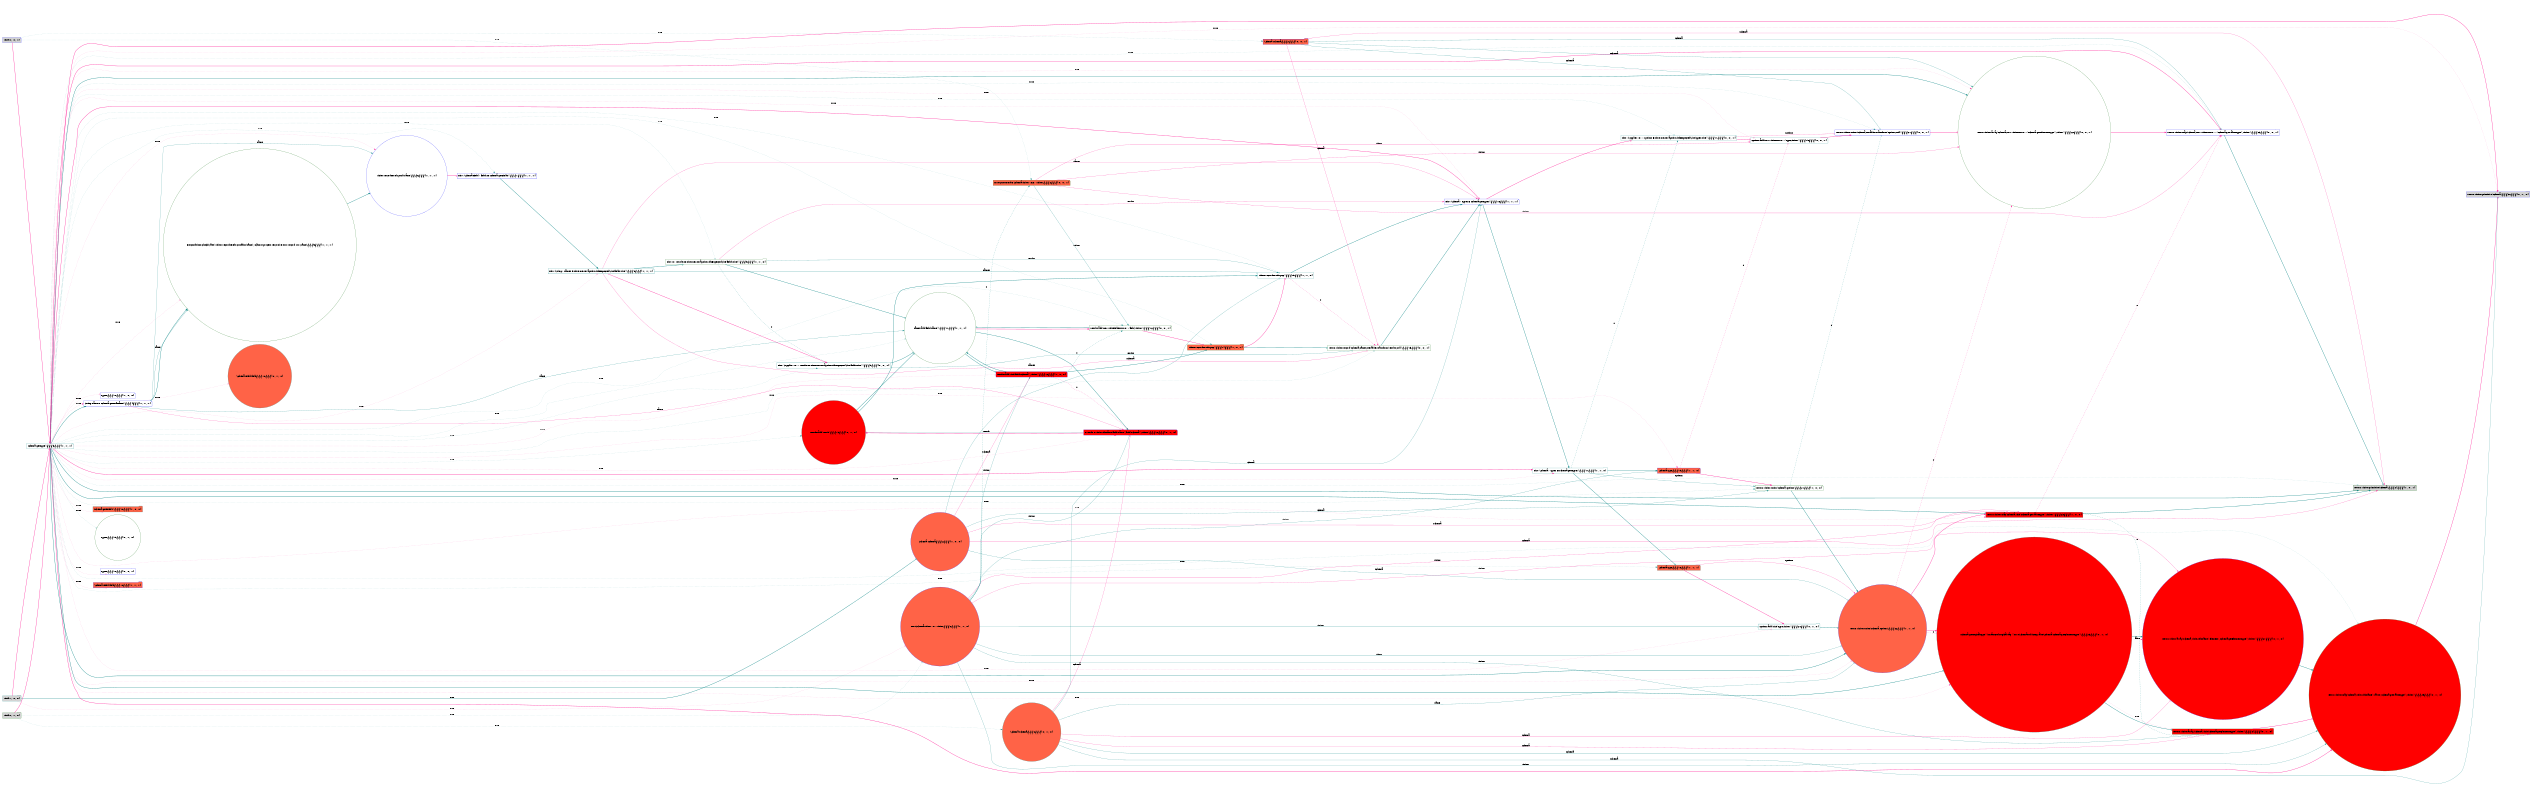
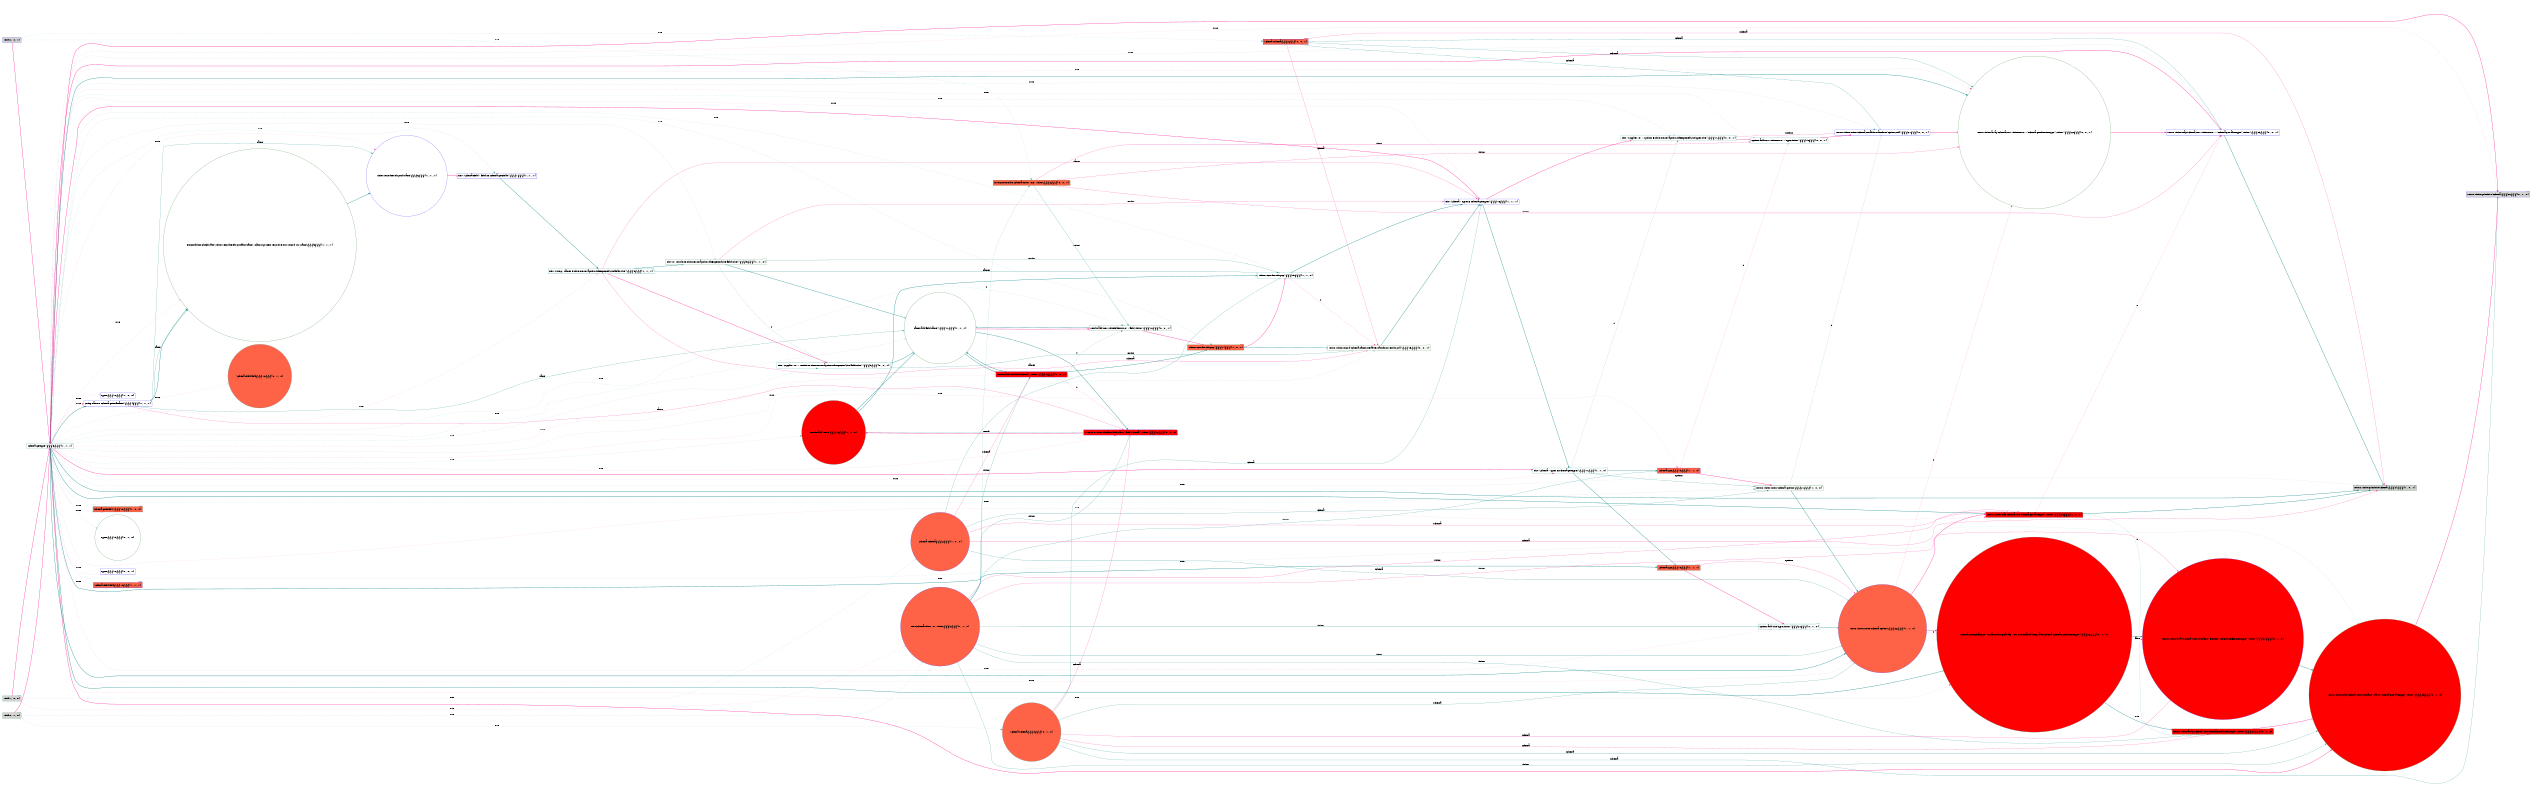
  digraph {
    rankdir=LR
    node [color=blue fillcolor=white shape=note style=filled]
    edge [arrowhead=normal color=teal style=bold]
    n1 [color=teal fillcolor=red label="return visitor.map(schema,visit(schema.getValueType(),visitor))@@@23@@@['1', '0', '0']"]
    n2 [color=darkgreen fillcolor=lightgray label="return visitor.primitive(schema)@@@24@@@['1', '0', '1']"]
    n3 [color=darkgreen fillcolor=red label="return visitor.array(schema,visit(schema.getElementType(),visitor))@@@24@@@['0', '1', '0']" shape=folder]
    n4 [label="return visitor.map(schema,new VisitFuture<>(schema.getValueType(),visitor))@@@23@@@['0', '0', '1']" shape=folder]
    n5 [color=darkgreen fillcolor=red label="return visitor.map(schema,visitWithName(\"value\",schema.getValueType(),visitor))@@@29@@@['0', '1', '0']" shape=circle]
    n6 [color=teal fillcolor=tomato label="Schema.Field field@@@10@@@['0', '1', '0']" shape=circle]
    n7 [color=teal fillcolor=red label="results.add(result)@@@13@@@['0', '1', '0']" shape=circle]
    n8 [color=teal label="visitor.recordLevels.pop()@@@15@@@['1', '1', '0']" shape=folder]
    n9 [color=darkgreen label="names.add(field.name())@@@11@@@['1', '1', '1']" shape=circle]
    n10 [label="List<Schema> types = schema.getTypes()@@@16@@@['1', '1', '1']"]
    n11 [color=darkgreen label="return visitor.record(schema,names,Iterables.transform(results,null))@@@15@@@['0', '0', '1']" shape=folder]
    n12 [fillcolor=red label="T result = visitWithName(field.name(),field.schema(),visitor)@@@12@@@['0', '1', '0']"]
    n13 [fillcolor=red label="results.add(visit(field.schema(),visitor))@@@12@@@['1', '0', '0']"]
    n14 [color=darkgreen label="results.add(new VisitFieldFuture<>(field,visitor))@@@12@@@['0', '0', '1']"]
    n15 [color=teal fillcolor=lightgray label="visit['1', '0', '0']" shape=folder]
    n16 [color=teal label="schema.getType()@@@3@@@['1', '1', '1']"]
    n17 [fillcolor=tomato label="AvroSchemaVisitor<T> visitor@@@2@@@['1', '1', '0']" shape=circle]
    n18 [fillcolor=tomato label="Schema schema@@@2@@@['1', '0', '0']" shape=circle]
    n19 [color=teal fillcolor=red label="schema.getLogicalType() instanceof LogicalMap || AvroSchemaUtil.isKeyValueSchema(schema.getElementType())@@@23@@@['0', '1', '0']" shape=circle]
    n20 [color=teal fillcolor=tomato label="Schema type@@@18@@@['1', '1', '1']"]
    n21 [color=teal fillcolor=tomato label="schema.getFields()@@@10@@@['1', '0', '0']" shape=folder]
    n22 [color=darkgreen label="List<T> results = Lists.newArrayListWithExpectedSize(fields.size())@@@9@@@['1', '1', '0']" shape=folder]
    n23 [color=darkgreen fillcolor=tomato label="visitor.recordLevels.pop()@@@14@@@['1', '0', '1']" shape=folder]
    n24 [color=darkgreen label="types@@@19@@@['0', '1', '0']" shape=circle]
    n25 [color=darkgreen label="return visitor.array(schema,new VisitFuture<>(schema.getElementType(),visitor))@@@22@@@['0', '0', '1']" shape=circle]
    n26 [color=teal label="options.add(visit(type,visitor))@@@20@@@['0', '1', '0']" shape=folder]
    n27 [color=darkgreen label="Preconditions.checkState(!visitor.recordLevels.contains(name),\"Cannot process recursive Avro record %s\",name)@@@5@@@['1', '1', '1']" shape=circle]
    n28 [label="types@@@18@@@['0', '0', '1']" shape=folder]
    n29 [color=teal label="List<Supplier<F>> results = Lists.newArrayListWithExpectedSize(fields.size())@@@9@@@['0', '0', '1']" shape=folder]
    n30 [color=teal label="List<String> names = Lists.newArrayListWithExpectedSize(fields.size())@@@8@@@['1', '1', '1']"]
    n31 [color=teal label="List<Schema> types = schema.getTypes()@@@17@@@['1', '1', '0']" shape=folder]
    n32 [label="List<Schema.Field> fields = schema.getFields()@@@7@@@['1', '1', '1']"]
    n33 [color=teal label="List<Supplier<T>> options = Lists.newArrayListWithExpectedSize(types.size())@@@17@@@['0', '0', '1']"]
    n34 [fillcolor=tomato label="Schema type@@@19@@@['1', '1', '0']"]
    n35 [label="visitor.recordLevels.push(name)@@@6@@@['1', '1', '1']" shape=circle]
    n36 [fillcolor=tomato label="Schema.Field field@@@10@@@['1', '1', '1']" shape=folder]
    n37 [fillcolor=tomato label="return visitor.union(schema,options)@@@22@@@['1', '1', '0']" shape=circle]
    n38 [label="return visitor.union(schema,Iterables.transform(options,null))@@@21@@@['0', '0', '1']" shape=folder]
    n39 [color=darkgreen label="return visitor.union(schema,options)@@@21@@@['1', '0', '0']"]
    n40 [color=teal label="options.add(new VisitFuture<>(type,visitor))@@@19@@@['0', '0', '1']"]
    n41 [fillcolor=lightgray label="return visitor.primitive(schema)@@@30@@@['0', '1', '0']" shape=folder]
    n42 [label="String name = schema.getFullName()@@@4@@@['1', '1', '1']"]
    n43 [label="types@@@18@@@['1', '0', '0']"]
    n44 [fillcolor=red label="return visitor.array(schema,visitWithName(\"element\",schema.getElementType(),visitor))@@@27@@@['0', '1', '0']" shape=circle]
    n45 [color=darkgreen fillcolor=tomato label="AvroCustomOrderSchemaVisitor<T,F> visitor@@@2@@@['0', '0', '1']"]
    n46 [fillcolor=tomato label="Schema schema@@@2@@@['0', '0', '1']" shape=folder]
    n47 [fillcolor=lightgray label="visit['0', '0', '1']"]
    n48 [color=darkgreen fillcolor=lightgray label="visit['0', '1', '0']" shape=folder]
    n49 [color=teal fillcolor=tomato label="Schema schema@@@2@@@['0', '1', '0']" shape=circle]
    n1 -> n2
    n1 -> n3 [arrowhead=odot label=0 style=dashed]
    n1 -> n4 [color=deeppink label=0 style=dashed]
    n3 -> n5 [arrowhead=odot color=deeppink]
    n4 -> n2 [arrowhead=odot]
    n5 -> n41 [arrowhead=odot color=deeppink]
    n7 -> n8
    n7 -> n9 [arrowhead=odot]
    n8 -> n10
    n8 -> n11 [color=deeppink label=0 style=dashed]
    n9 -> n12
    n9 -> n13 [arrowhead=odot]
    n9 -> n14 [color=deeppink]
    n10 -> n31
    n10 -> n33 [arrowhead=odot color=deeppink]
    n11 -> n10
    n12 -> n7 [arrowhead=odot label=result style=solid]
    n12 -> n7 [color=deeppink]
    n13 -> n9
    n13 -> n12 [arrowhead=odot color=deeppink label=0 style=dashed]
    n13 -> n14 [label=0 style=dashed]
    n13 -> n23 [arrowhead=odot]
    n14 -> n9 [arrowhead=odot]
    n14 -> n23 [arrowhead=odot color=deeppink]
    n15 -> n16 [arrowhead=odot color=deeppink]
    n15 -> n17 [arrowhead=odot color=deeppink label=true style=dotted]
-   n15 -> n18 [arrowhead=odot label=true]
+   n15 -> n18 [arrowhead=odot label=true style=dotted]
    n16 -> n1 [arrowhead=odot]
    n16 -> n1 [color=deeppink label=true style=dotted]
    n16 -> n2 [arrowhead=odot label=true style=dotted]
    n16 -> n2
    n16 -> n4 [arrowhead=odot label=true style=dotted]
    n16 -> n4 [arrowhead=odot color=deeppink]
    n16 -> n5 [arrowhead=odot label=true style=dotted]
    n16 -> n5 [color=deeppink]
    n16 -> n7 [label=true style=dotted]
    n16 -> n8 [arrowhead=odot label=true style=dotted]
    n16 -> n9 [arrowhead=odot label=true style=dotted]
    n16 -> n10 [arrowhead=odot color=deeppink label=true style=dotted]
    n16 -> n10 [arrowhead=odot color=deeppink]
    n16 -> n11 [arrowhead=odot label=true style=dotted]
    n16 -> n12 [color=deeppink label=true style=dotted]
    n16 -> n13 [arrowhead=odot color=deeppink label=true style=dotted]
    n16 -> n14 [label=true style=dotted]
    n16 -> n19 [arrowhead=odot]
    n16 -> n19 [color=deeppink label=true style=dotted]
-   n16 -> n20 [label=true style=dotted]
+   n16 -> n20 [label=true]
    n16 -> n21 [arrowhead=odot color=deeppink label=true style=dotted]
    n16 -> n22 [arrowhead=odot label=true style=dotted]
    n16 -> n23 [label=true style=dotted]
    n16 -> n24 [arrowhead=odot label=true style=dotted]
    n16 -> n25 [color=deeppink label=true style=dotted]
    n16 -> n25
    n16 -> n26 [arrowhead=odot color=deeppink label=true style=dotted]
    n16 -> n27 [arrowhead=odot color=deeppink label=true style=dotted]
    n16 -> n28 [arrowhead=odot color=deeppink label=true style=dotted]
    n16 -> n29 [label=true style=dotted]
    n16 -> n30 [arrowhead=odot color=deeppink label=true style=dotted]
    n16 -> n31 [color=deeppink]
    n16 -> n31 [color=deeppink label=true style=dotted]
    n16 -> n32 [label=true style=dotted]
    n16 -> n33 [arrowhead=odot label=true style=dotted]
    n16 -> n34 [color=deeppink label=true style=dotted]
    n16 -> n35 [color=deeppink label=true style=dotted]
    n16 -> n36 [arrowhead=odot color=deeppink label=true style=dotted]
    n16 -> n37 [arrowhead=odot color=deeppink label=true style=dotted]
    n16 -> n37
    n16 -> n38 [label=true style=dotted]
    n16 -> n39 [label=true style=dotted]
    n16 -> n40 [arrowhead=odot color=deeppink label=true style=dotted]
    n16 -> n41 [color=deeppink]
    n16 -> n41 [arrowhead=odot color=deeppink label=true style=dotted]
    n16 -> n42 [color=deeppink label=true style=dotted]
    n16 -> n42
    n16 -> n43 [arrowhead=odot color=deeppink label=true style=dotted]
    n17 -> n1 [color=deeppink label=visitor style=solid]
    n17 -> n3 [arrowhead=odot label=visitor style=solid]
    n17 -> n5 [label=visitor style=solid]
    n17 -> n12 [arrowhead=odot label=visitor style=solid]
    n17 -> n13 [label=visitor style=solid]
    n17 -> n26 [arrowhead=odot label=visitor style=solid]
    n17 -> n34 [arrowhead=odot label=visitor style=solid]
    n17 -> n37 [arrowhead=odot label=visitor style=solid]
    n17 -> n44 [color=deeppink label=visitor style=solid]
    n17 -> n45 [label=0 style=dashed]
    n18 -> n1 [color=deeppink label=schema style=solid]
    n18 -> n2 [color=deeppink label=schema style=solid]
    n18 -> n8 [arrowhead=odot label=schema style=solid]
    n18 -> n13 [arrowhead=odot color=deeppink label=schema style=solid]
    n18 -> n37 [arrowhead=odot label=schema style=solid]
    n18 -> n39 [label=schema style=solid]
    n19 -> n3 [arrowhead=odot color=deeppink label=true style=dotted]
    n19 -> n3 [arrowhead=odot]
    n19 -> n44
    n19 -> n44 [color=deeppink label=false style=dotted]
    n20 -> n26 [color=deeppink]
    n20 -> n37 [color=deeppink label=options style=solid]
    n22 -> n8 [label=results style=solid]
    n22 -> n9 [arrowhead=odot]
    n22 -> n10 [color=deeppink label=results style=solid]
    n22 -> n29 [arrowhead=odot label=0 style=dashed]
    n23 -> n8 [arrowhead=odot color=deeppink]
    n23 -> n11 [arrowhead=odot]
    n25 -> n4 [color=deeppink]
    n26 -> n37 [arrowhead=odot]
    n27 -> n35
    n29 -> n9 [arrowhead=odot]
    n29 -> n11 [arrowhead=odot label=results style=solid]
    n30 -> n8 [arrowhead=odot label=names style=solid]
    n30 -> n10 [color=deeppink label=names style=solid]
    n30 -> n11 [arrowhead=odot color=deeppink label=names style=solid]
    n30 -> n22 [arrowhead=odot]
    n30 -> n29 [color=deeppink]
    n31 -> n20 [arrowhead=odot]
    n31 -> n33 [label=0 style=dashed]
    n31 -> n34
    n31 -> n39 [label=options style=solid]
    n32 -> n30
    n33 -> n38 [arrowhead=odot color=deeppink label=options style=solid]
    n33 -> n40 [arrowhead=odot color=deeppink]
    n34 -> n39 [color=deeppink]
    n34 -> n40 [arrowhead=odot color=deeppink label=0 style=dashed]
    n35 -> n32 [arrowhead=odot color=deeppink]
    n37 -> n1 [color=deeppink]
    n37 -> n19 [arrowhead=odot color=deeppink label=0 style=dashed]
    n37 -> n19 [color=deeppink]
    n37 -> n25 [color=deeppink label=0 style=dashed]
    n38 -> n25 [arrowhead=odot color=deeppink]
    n39 -> n37
    n39 -> n38 [arrowhead=odot label=0 style=dashed]
    n40 -> n38 [color=deeppink]
    n42 -> n6 [arrowhead=odot color=deeppink label=true style=dotted]
    n42 -> n9 [label=name style=solid]
    n42 -> n12 [color=deeppink label=name style=solid]
    n42 -> n27
    n42 -> n27 [label=name style=solid]
    n42 -> n35 [label=name style=solid]
    n44 -> n5
    n45 -> n4 [color=deeppink label=visitor style=solid]
    n45 -> n14 [label=visitor style=solid]
    n45 -> n25 [color=deeppink label=visitor style=solid]
    n45 -> n40 [color=deeppink label=visitor style=solid]
    n46 -> n2 [color=deeppink label=schema style=solid]
    n46 -> n4 [arrowhead=odot label=schema style=solid]
    n46 -> n11 [color=deeppink label=schema style=solid]
    n46 -> n25 [label=schema style=solid]
    n46 -> n38 [arrowhead=odot label=schema style=solid]
    n47 -> n16 [color=deeppink]
    n47 -> n45 [label=true style=dotted]
    n47 -> n46 [label=true style=dotted]
    n48 -> n16 [arrowhead=odot color=deeppink]
    n48 -> n17 [arrowhead=odot label=true style=dotted]
    n48 -> n49 [label=true style=dotted]
    n49 -> n3 [color=deeppink label=schema style=solid]
    n49 -> n5 [label=schema style=solid]
    n49 -> n10 [label=schema style=solid]
    n49 -> n12 [arrowhead=odot color=deeppink label=schema style=solid]
-   n49 -> n37 [arrowhead=odot label=name style=solid]
+   n49 -> n37 [arrowhead=odot label=schema style=solid]
    n49 -> n41 [arrowhead=odot label=schema style=solid]
    n49 -> n44 [arrowhead=odot color=deeppink label=schema style=solid]
  }
